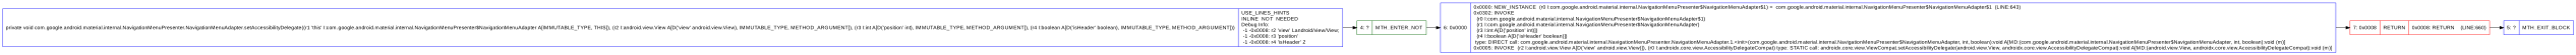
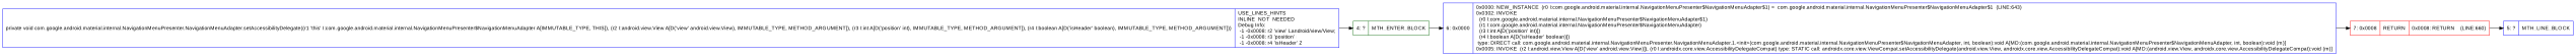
  digraph {
    fontname="Liberation Sans"
    rankdir=LR
    node [color=blue fontname="Liberation Sans" shape=record]
    edge [fontname="Liberation Sans"]
-   n1 [color=darkgreen label="{4\:\ ?|MTH_ENTER_NOT\l}"]
+   n1 [color=darkgreen label="{4\:\ ?|MTH_ENTER_BLOCK\l}"]
    n2 [label="{6\:\ 0x0000|0x0000: NEW_INSTANCE  (r0 I:com.google.android.material.internal.NavigationMenuPresenter$NavigationMenuAdapter$1) =  com.google.android.material.internal.NavigationMenuPresenter$NavigationMenuAdapter$1  (LINE:643)\l0x0302: INVOKE  \l  (r0 I:com.google.android.material.internal.NavigationMenuPresenter$NavigationMenuAdapter$1)\l  (r1 I:com.google.android.material.internal.NavigationMenuPresenter$NavigationMenuAdapter)\l  (r3 I:int A[D('position' int)])\l  (r4 I:boolean A[D('isHeader' boolean)])\l type: DIRECT call: com.google.android.material.internal.NavigationMenuPresenter.NavigationMenuAdapter.1.\<init\>(com.google.android.material.internal.NavigationMenuPresenter$NavigationMenuAdapter, int, boolean):void A[MD:(com.google.android.material.internal.NavigationMenuPresenter$NavigationMenuAdapter, int, boolean):void (m)]\l0x0005: INVOKE  (r2 I:android.view.View A[D('view' android.view.View)]), (r0 I:androidx.core.view.AccessibilityDelegateCompat) type: STATIC call: androidx.core.view.ViewCompat.setAccessibilityDelegate(android.view.View, androidx.core.view.AccessibilityDelegateCompat):void A[MD:(android.view.View, androidx.core.view.AccessibilityDelegateCompat):void (m)]\l}"]
    n3 [color=red label="{7\:\ 0x0008|RETURN\l|0x0008: RETURN    (LINE:660)\l}"]
-   n4 [label="{5\:\ ?|MTH_EXIT_BLOCK\l}"]
+   n4 [label="{5\:\ ?|MTH_LINE_BLOCK\l}"]
    n5 [label="{private void com.google.android.material.internal.NavigationMenuPresenter.NavigationMenuAdapter.setAccessibilityDelegate((r1 'this' I:com.google.android.material.internal.NavigationMenuPresenter$NavigationMenuAdapter A[IMMUTABLE_TYPE, THIS]), (r2 I:android.view.View A[D('view' android.view.View), IMMUTABLE_TYPE, METHOD_ARGUMENT]), (r3 I:int A[D('position' int), IMMUTABLE_TYPE, METHOD_ARGUMENT]), (r4 I:boolean A[D('isHeader' boolean), IMMUTABLE_TYPE, METHOD_ARGUMENT]))  | USE_LINES_HINTS\lINLINE_NOT_NEEDED\lDebug Info:\l  \-1 \-0x0008: r2 'view' Landroid\/view\/View;\l  \-1 \-0x0008: r3 'position' I\l  \-1 \-0x0008: r4 'isHeader' Z\l}"]
    n1 -> n2
    n2 -> n3
    n3 -> n4
    n5 -> n1
  }
